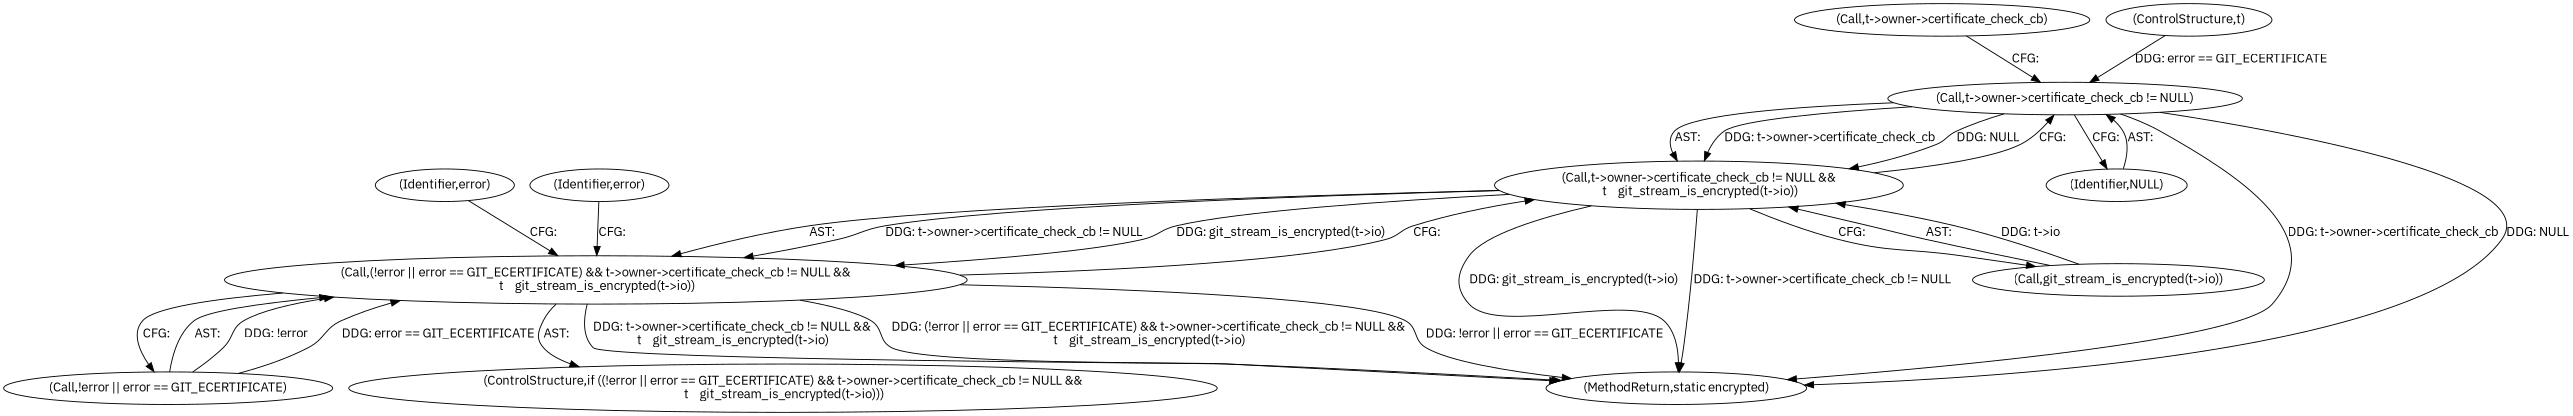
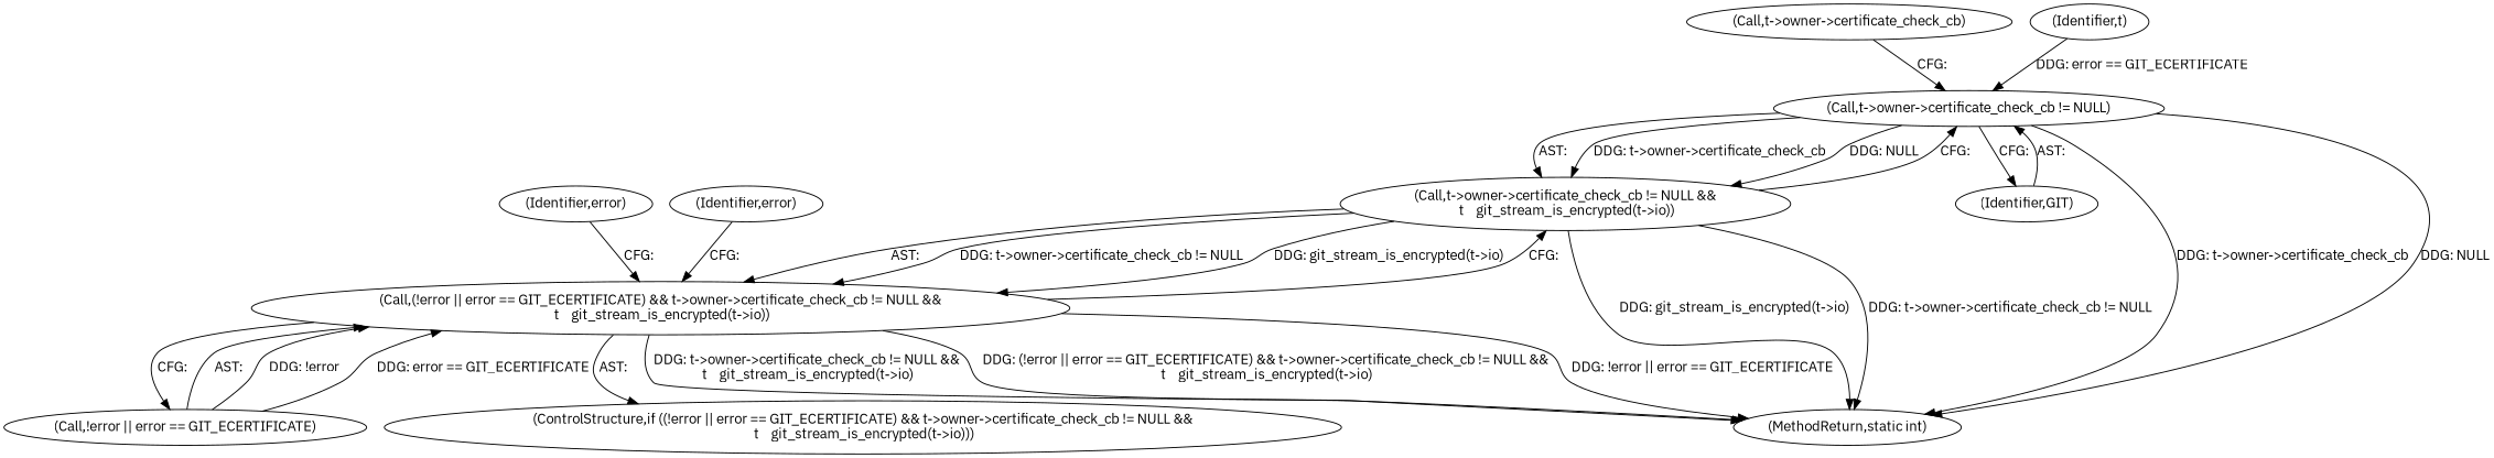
  digraph {
    fontname="IBM Plex Sans"
    node [fontname="IBM Plex Sans"]
    edge [fontname="IBM Plex Sans"]
    n1 [label="(Call,t->owner->certificate_check_cb != NULL)"]
    n2 [label="(Call,t->owner->certificate_check_cb != NULL &&\n \t    git_stream_is_encrypted(t->io))"]
-   n3 [label="(Identifier,NULL)"]
-   n4 [label="(MethodReturn,static encrypted)"]
+   n3 [label="(Identifier,GIT)"]
+   n4 [label="(MethodReturn,static int)"]
    n5 [label="(Call,(!error || error == GIT_ECERTIFICATE) && t->owner->certificate_check_cb != NULL &&\n \t    git_stream_is_encrypted(t->io))"]
-   n6 [label="(Call,git_stream_is_encrypted(t->io))"]
    n7 [label="(Call,!error || error == GIT_ECERTIFICATE)"]
    n8 [label="(ControlStructure,if ((!error || error == GIT_ECERTIFICATE) && t->owner->certificate_check_cb != NULL &&\n \t    git_stream_is_encrypted(t->io)))"]
    n9 [label="(Call,t->owner->certificate_check_cb)"]
    n10 [label="(Identifier,error)"]
    n11 [label="(Identifier,error)"]
-   n12 [label="(ControlStructure,t)"]
+   n12 [label="(Identifier,t)"]
    n1 -> n2 [label="AST: "]
    n1 -> n2 [label="DDG: t->owner->certificate_check_cb"]
    n1 -> n2 [label="DDG: NULL"]
    n1 -> n3 [label="CFG: "]
    n1 -> n4 [label="DDG: t->owner->certificate_check_cb"]
    n1 -> n4 [label="DDG: NULL"]
    n2 -> n1 [label="CFG: "]
    n2 -> n4 [label="DDG: git_stream_is_encrypted(t->io)"]
    n2 -> n4 [label="DDG: t->owner->certificate_check_cb != NULL"]
    n2 -> n5 [label="AST: "]
    n2 -> n5 [label="DDG: t->owner->certificate_check_cb != NULL"]
    n2 -> n5 [label="DDG: git_stream_is_encrypted(t->io)"]
-   n2 -> n6 [label="CFG: "]
    n3 -> n1 [label="AST: "]
    n5 -> n2 [label="CFG: "]
    n5 -> n4 [label="DDG: t->owner->certificate_check_cb != NULL &&\n \t    git_stream_is_encrypted(t->io)"]
    n5 -> n4 [label="DDG: (!error || error == GIT_ECERTIFICATE) && t->owner->certificate_check_cb != NULL &&\n \t    git_stream_is_encrypted(t->io)"]
    n5 -> n4 [label="DDG: !error || error == GIT_ECERTIFICATE"]
    n5 -> n7 [label="CFG: "]
    n5 -> n8 [label="AST: "]
-   n6 -> n2 [label="AST: "]
-   n6 -> n2 [label="DDG: t->io"]
    n7 -> n5 [label="AST: "]
    n7 -> n5 [label="DDG: !error"]
    n7 -> n5 [label="DDG: error == GIT_ECERTIFICATE"]
    n9 -> n1 [label="CFG: "]
    n10 -> n5 [label="CFG: "]
    n11 -> n5 [label="CFG: "]
    n12 -> n1 [label="DDG: error == GIT_ECERTIFICATE"]
  }
